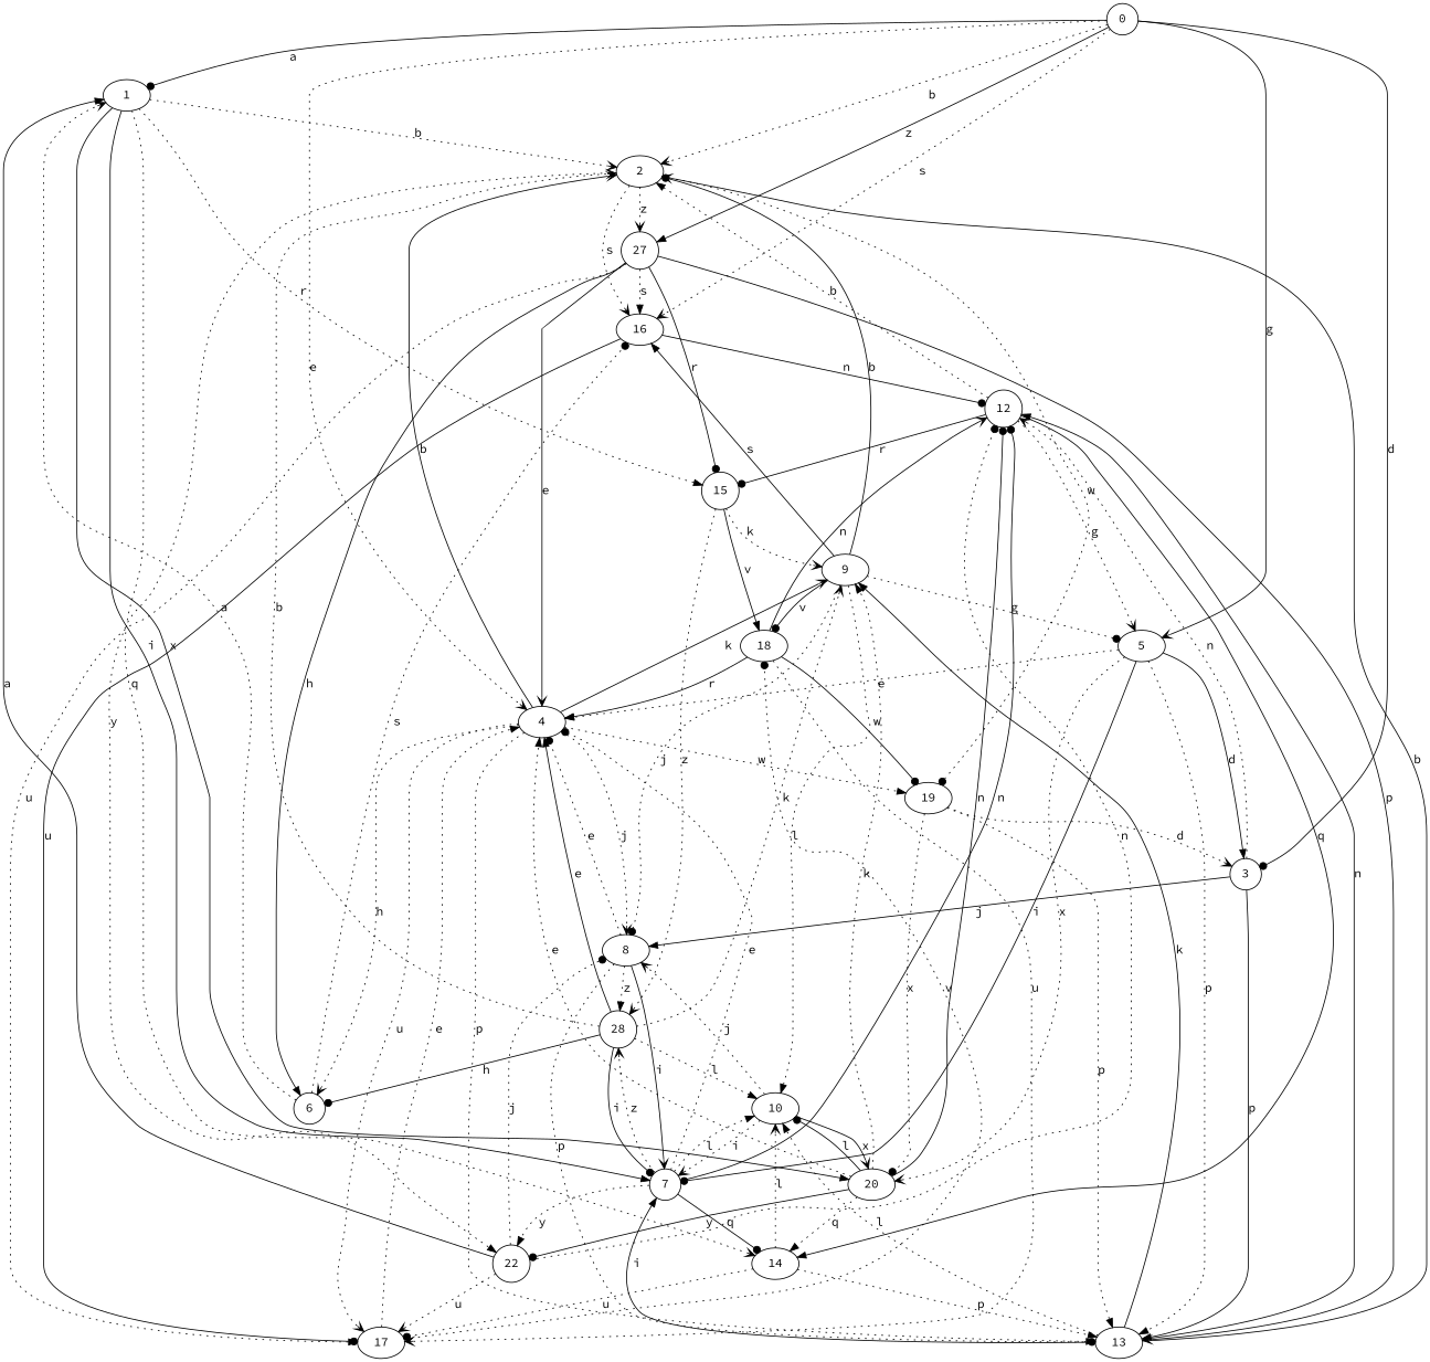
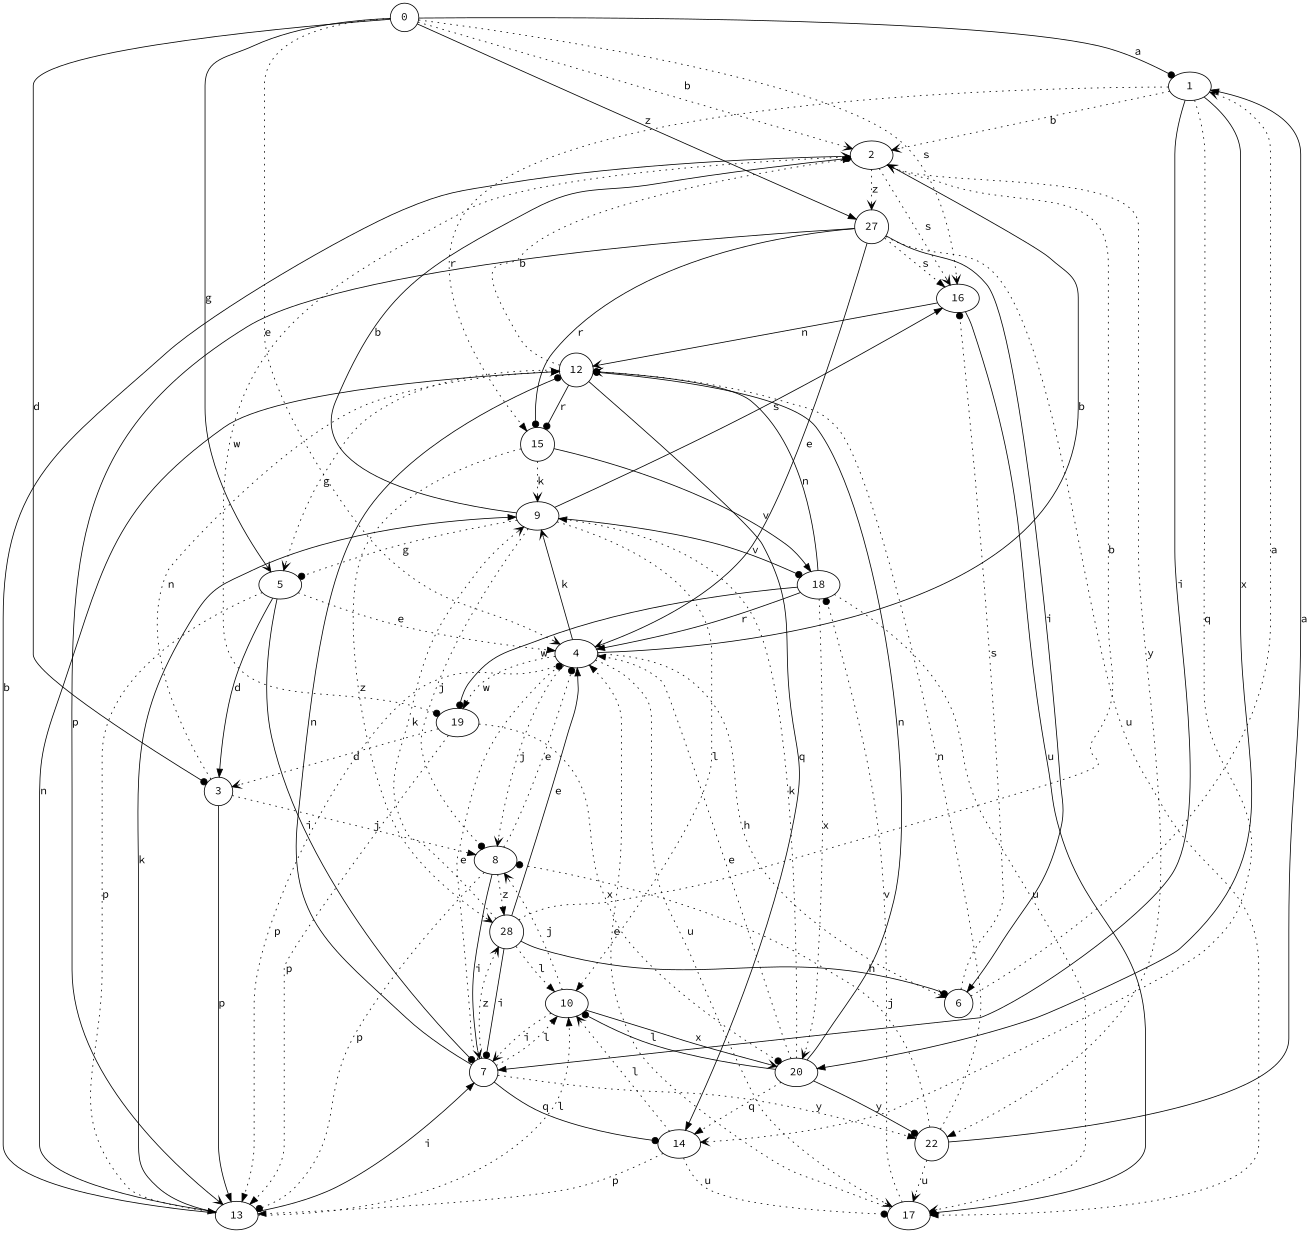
  strict digraph {
    fontname="Source Code Pro"
    node [fontname="Source Code Pro" shape=ellipse]
    edge [arrowhead=normal fontname="Source Code Pro" style=dotted]
    0 [shape=circle]
    1
    2
    3 [shape=circle]
    4
    5
    16
    27 [shape=circle]
    7 [shape=circle]
    14
    15 [shape=circle]
    20
    19
    22 [shape=circle]
    8
    12 [shape=circle]
    13
    6 [shape=circle]
    9
    17
    10
    28 [shape=circle]
    18
    0 -> 1 [arrowhead=dot label=a style=solid]
    0 -> 2 [arrowhead=vee label=b]
    0 -> 3 [arrowhead=dot label=d style=solid]
    0 -> 4 [arrowhead=vee label=e]
    0 -> 5 [arrowhead=vee label=g style=solid]
    0 -> 16 [arrowhead=vee label=s]
    0 -> 27 [label=z style=solid]
    1 -> 2 [arrowhead=vee label=b]
    1 -> 7 [label=i style=solid]
    1 -> 14 [arrowhead=vee label=q]
    1 -> 15 [label=r]
    1 -> 20 [label=x style=solid]
    2 -> 16 [arrowhead=vee label=s]
    2 -> 27 [arrowhead=vee label=z]
    2 -> 19 [arrowhead=dot label=w]
    2 -> 22 [label=y]
-   3 -> 8 [label=j style=solid]
+   3 -> 8 [label=j]
    3 -> 12 [arrowhead=vee label=n]
    3 -> 13 [label=p style=solid]
    4 -> 2 [arrowhead=vee label=b style=solid]
    4 -> 19 [label=w]
    4 -> 8 [arrowhead=vee label=j]
    4 -> 13 [label=p]
    4 -> 6 [arrowhead=vee label=h]
    4 -> 9 [arrowhead=vee label=k style=solid]
    4 -> 17 [arrowhead=vee label=u]
    5 -> 3 [label=d style=solid]
    5 -> 4 [label=e]
    5 -> 7 [arrowhead=dot label=i style=solid]
-   5 -> 20 [arrowhead=vee label=x]
+   18 -> 20 [arrowhead=vee label=x]
    5 -> 13 [label=p]
-   16 -> 12 [arrowhead=dot label=n style=solid]
+   16 -> 12 [arrowhead=vee label=n style=solid]
    16 -> 17 [arrowhead=dot label=u style=solid]
    27 -> 4 [arrowhead=vee label=e style=solid]
    27 -> 16 [label=s]
    27 -> 15 [arrowhead=dot label=r style=solid]
    27 -> 13 [arrowhead=vee label=p style=solid]
-   27 -> 6 [label=h style=solid]
+   27 -> 6 [label=i style=solid]
    27 -> 17 [label=u]
    7 -> 4 [arrowhead=dot label=e]
    7 -> 14 [arrowhead=dot label=q style=solid]
    7 -> 22 [label=y]
    7 -> 12 [arrowhead=dot label=n style=solid]
    7 -> 10 [label=l]
    7 -> 28 [arrowhead=vee label=z]
    14 -> 13 [label=p]
    14 -> 17 [arrowhead=dot label=u]
    14 -> 10 [arrowhead=vee label=l]
    15 -> 9 [arrowhead=vee label=k]
    15 -> 28 [arrowhead=vee label=z]
    15 -> 18 [label=v style=solid]
    20 -> 4 [label=e]
    20 -> 14 [label=q]
    20 -> 22 [arrowhead=dot label=y style=solid]
    20 -> 12 [arrowhead=dot label=n style=solid]
    20 -> 9 [label=k]
    20 -> 10 [arrowhead=dot label=l style=solid]
    19 -> 3 [arrowhead=vee label=d]
    19 -> 20 [arrowhead=dot label=x]
    19 -> 13 [label=p]
    22 -> 1 [label=a style=solid]
    22 -> 8 [arrowhead=dot label=j]
    22 -> 12 [arrowhead=dot label=n]
    22 -> 17 [arrowhead=vee label=u]
    8 -> 4 [arrowhead=dot label=e]
    8 -> 7 [arrowhead=vee label=i style=solid]
    8 -> 13 [arrowhead=dot label=p]
    8 -> 28 [label=z]
    12 -> 2 [label=b]
    12 -> 5 [arrowhead=vee label=g]
    12 -> 14 [label=q style=solid]
    12 -> 15 [arrowhead=dot label=r style=solid]
    13 -> 2 [arrowhead=vee label=b style=solid]
    13 -> 7 [label=i style=solid]
    13 -> 12 [label=n style=solid]
    13 -> 9 [label=k style=solid]
    13 -> 10 [label=l]
    6 -> 1 [arrowhead=vee label=a]
    6 -> 16 [arrowhead=dot label=s]
    9 -> 2 [arrowhead=dot label=b style=solid]
    9 -> 5 [arrowhead=dot label=g]
    9 -> 16 [label=s style=solid]
    9 -> 8 [arrowhead=dot label=j]
    9 -> 10 [label=l]
    9 -> 18 [arrowhead=dot label=v style=solid]
    17 -> 4 [label=e]
    17 -> 18 [arrowhead=dot label=v]
    10 -> 7 [arrowhead=vee label=i]
    10 -> 20 [arrowhead=vee label=x style=solid]
    10 -> 8 [arrowhead=vee label=j]
    28 -> 2 [arrowhead=vee label=b]
    28 -> 4 [label=e style=solid]
    28 -> 7 [arrowhead=dot label=i style=solid]
    28 -> 6 [arrowhead=dot label=h style=solid]
    28 -> 9 [arrowhead=vee label=k]
    28 -> 10 [label=l]
    18 -> 4 [label=r style=solid]
    18 -> 19 [arrowhead=dot label=w style=solid]
    18 -> 12 [arrowhead=vee label=n style=solid]
    18 -> 17 [arrowhead=vee label=u]
  }
